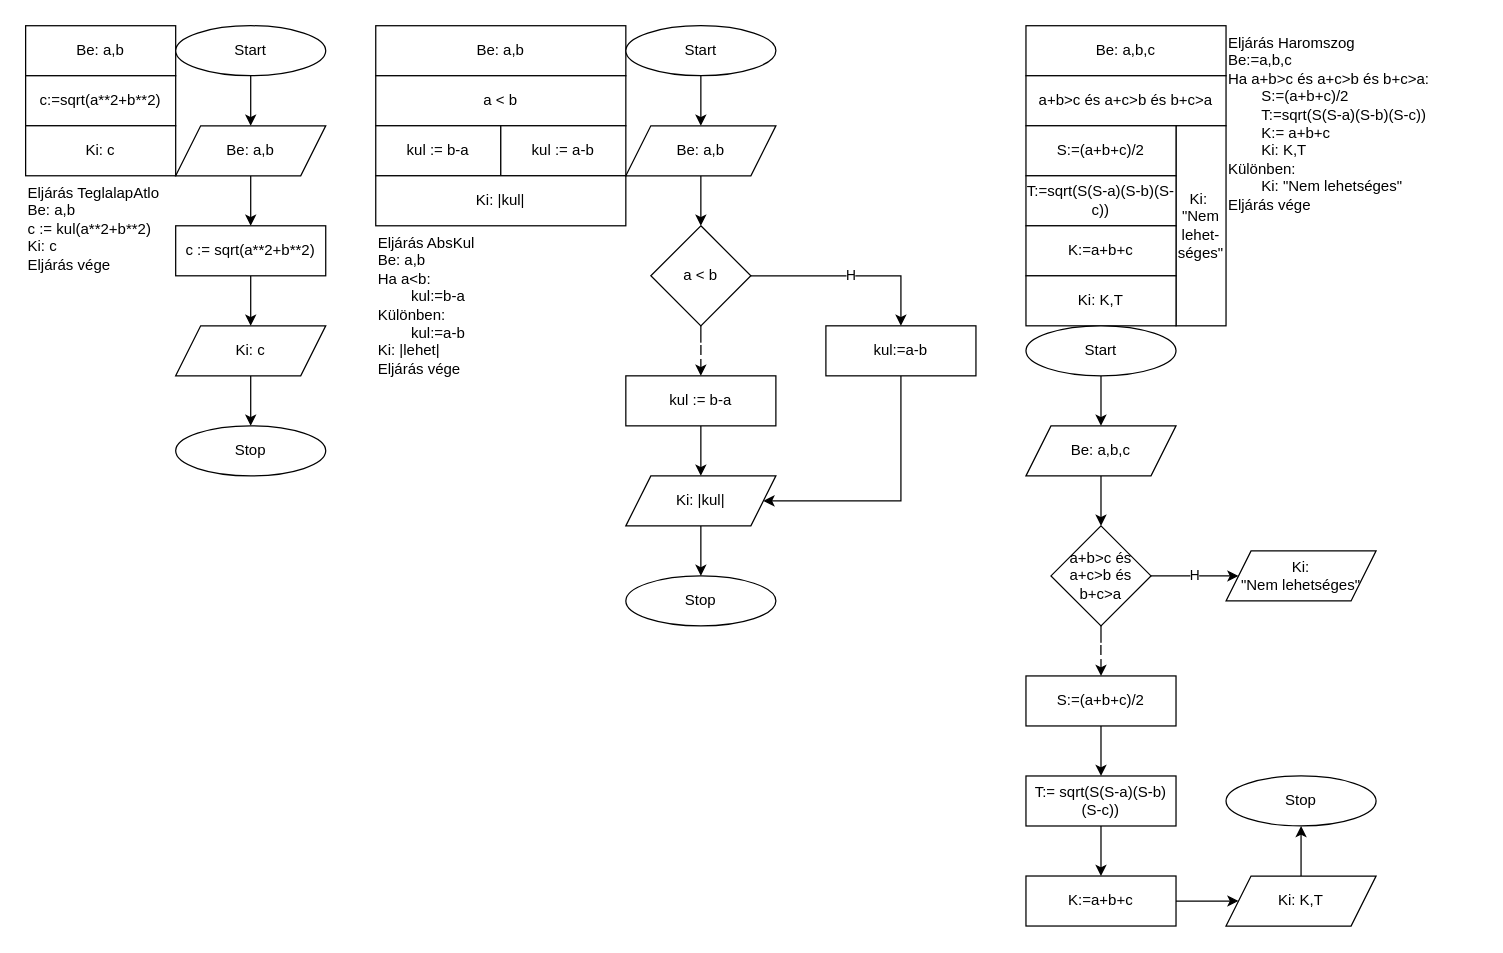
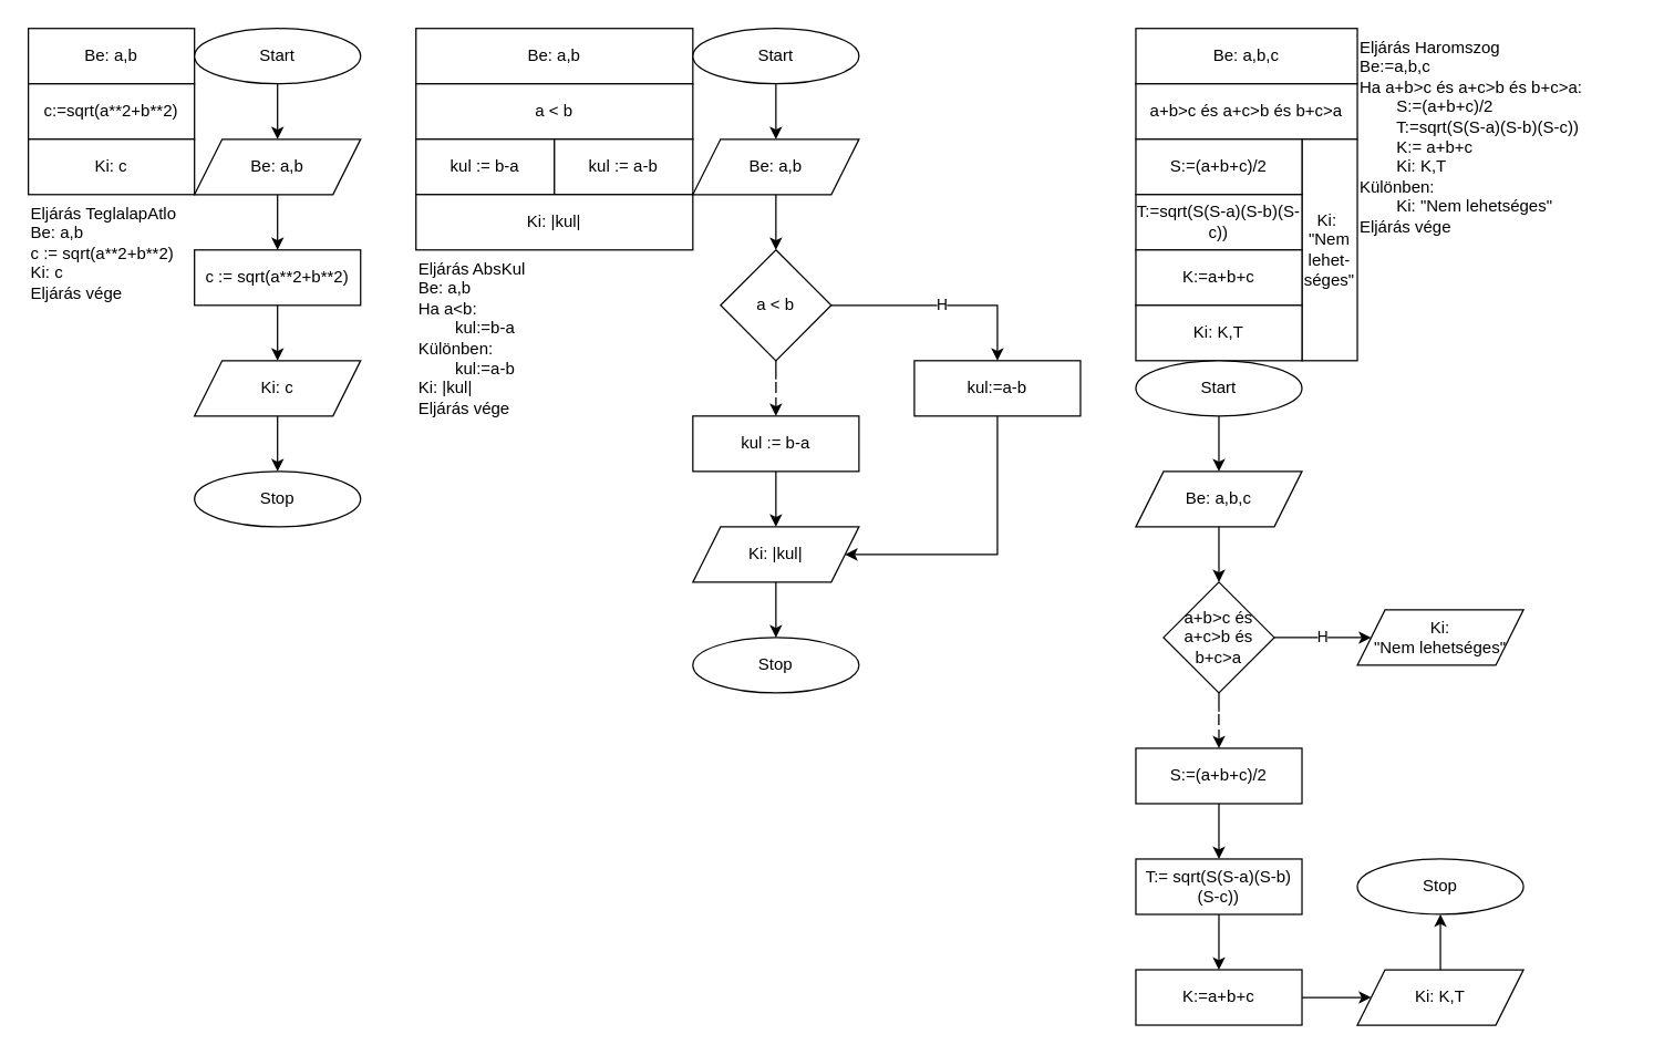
  <mxCell id="0" />
  <mxCell id="1" parent="0" />
  <mxCell id="2" value="Be: a,b" style="rounded=0;whiteSpace=wrap;html=1;" parent="1" vertex="1"><mxGeometry width="120" height="40" as="geometry" x="20" y="20" /></mxCell>
  <mxCell id="3" value="c:=sqrt(a**2+b**2)" style="rounded=0;whiteSpace=wrap;html=1;" parent="1" vertex="1"><mxGeometry y="60" width="120" height="40" as="geometry" x="20" /></mxCell>
  <mxCell id="4" value="Ki: c" style="rounded=0;whiteSpace=wrap;html=1;" parent="1" vertex="1"><mxGeometry y="100" width="120" height="40" as="geometry" x="20" /></mxCell>
  <mxCell id="5" style="edgeStyle=orthogonalEdgeStyle;rounded=0;orthogonalLoop=1;jettySize=auto;html=1;exitX=0.5;exitY=1;exitDx=0;exitDy=0;entryX=0.5;entryY=0;entryDx=0;entryDy=0;" parent="1" source="6" target="8" edge="1"><mxGeometry relative="1" as="geometry" /></mxCell>
  <mxCell id="6" value="Start" style="ellipse;whiteSpace=wrap;html=1;" parent="1" vertex="1"><mxGeometry x="140" width="120" height="40" as="geometry" y="20" /></mxCell>
  <mxCell id="7" style="edgeStyle=orthogonalEdgeStyle;rounded=0;orthogonalLoop=1;jettySize=auto;html=1;entryX=0.5;entryY=0;entryDx=0;entryDy=0;" parent="1" source="8" target="12" edge="1"><mxGeometry relative="1" as="geometry" /></mxCell>
  <mxCell id="8" value="Be: a,b" style="shape=parallelogram;perimeter=parallelogramPerimeter;whiteSpace=wrap;html=1;fixedSize=1;" parent="1" vertex="1"><mxGeometry x="140" y="100" width="120" height="40" as="geometry" /></mxCell>
  <mxCell id="9" style="edgeStyle=orthogonalEdgeStyle;rounded=0;orthogonalLoop=1;jettySize=auto;html=1;entryX=0.5;entryY=0;entryDx=0;entryDy=0;" parent="1" source="10" target="13" edge="1"><mxGeometry relative="1" as="geometry" /></mxCell>
  <mxCell id="10" value="Ki: c" style="shape=parallelogram;perimeter=parallelogramPerimeter;whiteSpace=wrap;html=1;fixedSize=1;" parent="1" vertex="1"><mxGeometry x="140" y="260" width="120" height="40" as="geometry" /></mxCell>
  <mxCell id="11" style="edgeStyle=orthogonalEdgeStyle;rounded=0;orthogonalLoop=1;jettySize=auto;html=1;entryX=0.5;entryY=0;entryDx=0;entryDy=0;" parent="1" source="12" target="10" edge="1"><mxGeometry relative="1" as="geometry" /></mxCell>
  <mxCell id="12" value="c := sqrt(a**2+b**2)" style="rounded=0;whiteSpace=wrap;html=1;" parent="1" vertex="1"><mxGeometry x="140" y="180" width="120" height="40" as="geometry" /></mxCell>
  <mxCell id="13" value="Stop" style="ellipse;whiteSpace=wrap;html=1;" parent="1" vertex="1"><mxGeometry x="140" y="340" width="120" height="40" as="geometry" /></mxCell>
- <mxCell id="14" value="Eljárás TeglalapAtlo&lt;div&gt;Be: a,b&lt;/div&gt;&lt;div&gt;c := kul(a**2+b**2)&lt;/div&gt;&lt;div&gt;Ki: c&lt;/div&gt;&lt;div&gt;Eljárás vége&lt;/div&gt;" style="text;html=1;align=left;verticalAlign=top;whiteSpace=wrap;rounded=0;" parent="1" vertex="1"><mxGeometry y="140" width="120" height="200" as="geometry" x="20" /></mxCell>
+ <mxCell id="14" value="Eljárás TeglalapAtlo&lt;div&gt;Be: a,b&lt;/div&gt;&lt;div&gt;c := sqrt(a**2+b**2)&lt;/div&gt;&lt;div&gt;Ki: c&lt;/div&gt;&lt;div&gt;Eljárás vége&lt;/div&gt;" style="text;html=1;align=left;verticalAlign=top;whiteSpace=wrap;rounded=0;" parent="1" vertex="1"><mxGeometry y="140" width="120" height="200" as="geometry" x="20" /></mxCell>
  <mxCell id="15" value="Be: a,b" style="rounded=0;whiteSpace=wrap;html=1;" parent="1" vertex="1"><mxGeometry x="300" width="200" height="40" as="geometry" y="20" /></mxCell>
  <mxCell id="16" value="a &amp;lt; b" style="rounded=0;whiteSpace=wrap;html=1;" parent="1" vertex="1"><mxGeometry x="300" y="60" width="200" height="40" as="geometry" /></mxCell>
  <mxCell id="17" value="kul := b-a" style="rounded=0;whiteSpace=wrap;html=1;" parent="1" vertex="1"><mxGeometry x="300" y="100" width="100" height="40" as="geometry" /></mxCell>
  <mxCell id="18" value="kul := a-b" style="rounded=0;whiteSpace=wrap;html=1;" parent="1" vertex="1"><mxGeometry x="400" y="100" width="100" height="40" as="geometry" /></mxCell>
  <mxCell id="19" value="Ki: |kul|" style="rounded=0;whiteSpace=wrap;html=1;" parent="1" vertex="1"><mxGeometry x="300" y="140" width="200" height="40" as="geometry" /></mxCell>
- <mxCell id="20" value="Eljárás AbsKul&lt;div&gt;&lt;span style=&quot;background-color: initial;&quot;&gt;Be: a,b&lt;/span&gt;&lt;/div&gt;&lt;div&gt;&lt;span style=&quot;background-color: initial;&quot;&gt;Ha a&amp;lt;b:&lt;/span&gt;&lt;/div&gt;&lt;div&gt;&lt;span style=&quot;background-color: initial;&quot;&gt;&lt;span style=&quot;white-space: pre;&quot;&gt;&#09;&lt;/span&gt;kul:=b-a&lt;br&gt;&lt;/span&gt;&lt;/div&gt;&lt;div&gt;&lt;span style=&quot;background-color: initial;&quot;&gt;Különben:&lt;/span&gt;&lt;/div&gt;&lt;div&gt;&lt;span style=&quot;background-color: initial;&quot;&gt;&lt;span style=&quot;white-space: pre;&quot;&gt;&#09;&lt;/span&gt;kul:=a-b&lt;br&gt;&lt;/span&gt;&lt;/div&gt;&lt;div&gt;&lt;span style=&quot;background-color: initial;&quot;&gt;Ki: |lehet|&lt;/span&gt;&lt;/div&gt;&lt;div&gt;&lt;span style=&quot;background-color: initial;&quot;&gt;Eljárás vége&lt;/span&gt;&lt;br&gt;&lt;/div&gt;" style="text;html=1;align=left;verticalAlign=top;whiteSpace=wrap;rounded=0;" parent="1" vertex="1"><mxGeometry x="300" y="180" width="200" height="240" as="geometry" /></mxCell>
+ <mxCell id="20" value="Eljárás AbsKul&lt;div&gt;&lt;span style=&quot;background-color: initial;&quot;&gt;Be: a,b&lt;/span&gt;&lt;/div&gt;&lt;div&gt;&lt;span style=&quot;background-color: initial;&quot;&gt;Ha a&amp;lt;b:&lt;/span&gt;&lt;/div&gt;&lt;div&gt;&lt;span style=&quot;background-color: initial;&quot;&gt;&lt;span style=&quot;white-space: pre;&quot;&gt;&#09;&lt;/span&gt;kul:=b-a&lt;br&gt;&lt;/span&gt;&lt;/div&gt;&lt;div&gt;&lt;span style=&quot;background-color: initial;&quot;&gt;Különben:&lt;/span&gt;&lt;/div&gt;&lt;div&gt;&lt;span style=&quot;background-color: initial;&quot;&gt;&lt;span style=&quot;white-space: pre;&quot;&gt;&#09;&lt;/span&gt;kul:=a-b&lt;br&gt;&lt;/span&gt;&lt;/div&gt;&lt;div&gt;&lt;span style=&quot;background-color: initial;&quot;&gt;Ki: |kul|&lt;/span&gt;&lt;/div&gt;&lt;div&gt;&lt;span style=&quot;background-color: initial;&quot;&gt;Eljárás vége&lt;/span&gt;&lt;br&gt;&lt;/div&gt;" style="text;html=1;align=left;verticalAlign=top;whiteSpace=wrap;rounded=0;" parent="1" vertex="1"><mxGeometry x="300" y="180" width="200" height="240" as="geometry" /></mxCell>
  <mxCell id="21" value="" style="edgeStyle=orthogonalEdgeStyle;rounded=0;orthogonalLoop=1;jettySize=auto;html=1;" parent="1" source="22" target="24" edge="1"><mxGeometry relative="1" as="geometry" /></mxCell>
  <mxCell id="22" value="Start" style="ellipse;whiteSpace=wrap;html=1;" parent="1" vertex="1"><mxGeometry x="500" width="120" height="40" as="geometry" y="20" /></mxCell>
  <mxCell id="23" value="" style="edgeStyle=orthogonalEdgeStyle;rounded=0;orthogonalLoop=1;jettySize=auto;html=1;" parent="1" source="24" target="27" edge="1"><mxGeometry relative="1" as="geometry" /></mxCell>
  <mxCell id="24" value="Be: a,b" style="shape=parallelogram;perimeter=parallelogramPerimeter;whiteSpace=wrap;html=1;fixedSize=1;" parent="1" vertex="1"><mxGeometry x="500" y="100" width="120" height="40" as="geometry" /></mxCell>
  <mxCell id="25" value="I" style="edgeStyle=orthogonalEdgeStyle;rounded=0;orthogonalLoop=1;jettySize=auto;html=1;exitX=0.5;exitY=1;exitDx=0;exitDy=0;entryX=0.5;entryY=0;entryDx=0;entryDy=0;" parent="1" source="27" target="29" edge="1"><mxGeometry relative="1" as="geometry" /></mxCell>
  <mxCell id="26" value="H" style="edgeStyle=orthogonalEdgeStyle;rounded=0;orthogonalLoop=1;jettySize=auto;html=1;exitX=1;exitY=0.5;exitDx=0;exitDy=0;entryX=0.5;entryY=0;entryDx=0;entryDy=0;" parent="1" source="27" target="31" edge="1"><mxGeometry relative="1" as="geometry" /></mxCell>
  <mxCell id="27" value="a &amp;lt; b" style="rhombus;whiteSpace=wrap;html=1;" parent="1" vertex="1"><mxGeometry x="520" y="180" width="80" height="80" as="geometry" /></mxCell>
  <mxCell id="28" value="" style="edgeStyle=orthogonalEdgeStyle;rounded=0;orthogonalLoop=1;jettySize=auto;html=1;" parent="1" source="29" target="33" edge="1"><mxGeometry relative="1" as="geometry" /></mxCell>
  <mxCell id="29" value="kul := b-a" style="rounded=0;whiteSpace=wrap;html=1;" parent="1" vertex="1"><mxGeometry x="500" y="300" width="120" height="40" as="geometry" /></mxCell>
  <mxCell id="30" style="edgeStyle=orthogonalEdgeStyle;rounded=0;orthogonalLoop=1;jettySize=auto;html=1;entryX=1;entryY=0.5;entryDx=0;entryDy=0;" parent="1" source="31" target="33" edge="1"><mxGeometry relative="1" as="geometry"><Array as="points"><mxPoint x="720" y="400" /></Array></mxGeometry></mxCell>
  <mxCell id="31" value="kul:=a-b" style="rounded=0;whiteSpace=wrap;html=1;" parent="1" vertex="1"><mxGeometry x="660" y="260" width="120" height="40" as="geometry" /></mxCell>
  <mxCell id="32" style="edgeStyle=orthogonalEdgeStyle;rounded=0;orthogonalLoop=1;jettySize=auto;html=1;entryX=0.5;entryY=0;entryDx=0;entryDy=0;" parent="1" source="33" target="34" edge="1"><mxGeometry relative="1" as="geometry" /></mxCell>
  <mxCell id="33" value="Ki: |kul|" style="shape=parallelogram;perimeter=parallelogramPerimeter;whiteSpace=wrap;html=1;fixedSize=1;" parent="1" vertex="1"><mxGeometry x="500" y="380" width="120" height="40" as="geometry" /></mxCell>
  <mxCell id="34" value="Stop" style="ellipse;whiteSpace=wrap;html=1;" parent="1" vertex="1"><mxGeometry x="500" y="460" width="120" height="40" as="geometry" /></mxCell>
  <mxCell id="35" value="Be: a,b,c" style="rounded=0;whiteSpace=wrap;html=1;" parent="1" vertex="1"><mxGeometry x="820" width="160" height="40" as="geometry" y="20" /></mxCell>
  <mxCell id="36" value="a+b&amp;gt;c és a+c&amp;gt;b és b+c&amp;gt;a" style="rounded=0;whiteSpace=wrap;html=1;" parent="1" vertex="1"><mxGeometry x="820" y="60" width="160" height="40" as="geometry" /></mxCell>
  <mxCell id="37" value="Ki:&amp;nbsp;&lt;div&gt;&quot;Nem&lt;/div&gt;&lt;div&gt;lehet-séges&quot;&lt;/div&gt;" style="rounded=0;whiteSpace=wrap;html=1;" parent="1" vertex="1"><mxGeometry x="940" y="100" width="40" height="160" as="geometry" /></mxCell>
  <mxCell id="38" value="S:=(a+b+c)/2" style="rounded=0;whiteSpace=wrap;html=1;" parent="1" vertex="1"><mxGeometry x="820" y="100" width="120" height="40" as="geometry" /></mxCell>
  <mxCell id="39" value="T:=&lt;span style=&quot;background-color: initial;&quot;&gt;sqrt(S(S-a)(S-b)(S-c))&lt;/span&gt;" style="rounded=0;whiteSpace=wrap;html=1;" parent="1" vertex="1"><mxGeometry x="820" y="140" width="120" height="40" as="geometry" /></mxCell>
  <mxCell id="40" value="K:=a+b+c" style="rounded=0;whiteSpace=wrap;html=1;" parent="1" vertex="1"><mxGeometry x="820" y="180" width="120" height="40" as="geometry" /></mxCell>
  <mxCell id="41" value="Ki: K,T" style="rounded=0;whiteSpace=wrap;html=1;" parent="1" vertex="1"><mxGeometry x="820" y="220" width="120" height="40" as="geometry" /></mxCell>
  <mxCell id="42" value="Eljárás Haromszog&lt;div&gt;Be:=a,b,c&lt;/div&gt;&lt;div&gt;Ha a+b&amp;gt;c és a+c&amp;gt;b és b+c&amp;gt;a:&lt;/div&gt;&lt;div&gt;&lt;span style=&quot;white-space: pre;&quot;&gt;&#09;&lt;/span&gt;S:=(a+b+c)/2&lt;br&gt;&lt;/div&gt;&lt;div&gt;&lt;span style=&quot;white-space: pre;&quot;&gt;&#09;&lt;/span&gt;T:=sqrt(S(S-a)(S-b)(S-c))&lt;br&gt;&lt;/div&gt;&lt;div&gt;&lt;span style=&quot;white-space: pre;&quot;&gt;&#09;&lt;/span&gt;K:= a+b+c&lt;br&gt;&lt;/div&gt;&lt;div&gt;&lt;span style=&quot;white-space: pre;&quot;&gt;&#09;&lt;/span&gt;Ki: K,T&lt;br&gt;&lt;/div&gt;&lt;div&gt;Különben:&lt;/div&gt;&lt;div&gt;&lt;span style=&quot;white-space: pre;&quot;&gt;&#09;&lt;/span&gt;Ki: &quot;Nem lehetséges&quot;&lt;br&gt;&lt;/div&gt;&lt;div&gt;Eljárás vége&lt;/div&gt;" style="text;html=1;align=left;verticalAlign=top;whiteSpace=wrap;rounded=0;" parent="1" vertex="1"><mxGeometry x="980" width="200" height="240" as="geometry" y="20" /></mxCell>
  <mxCell id="43" style="edgeStyle=orthogonalEdgeStyle;rounded=0;orthogonalLoop=1;jettySize=auto;html=1;exitX=0.5;exitY=1;exitDx=0;exitDy=0;entryX=0.5;entryY=0;entryDx=0;entryDy=0;" parent="1" source="44" target="46" edge="1"><mxGeometry relative="1" as="geometry" /></mxCell>
  <mxCell id="44" value="Start" style="ellipse;whiteSpace=wrap;html=1;" parent="1" vertex="1"><mxGeometry x="820" y="260" width="120" height="40" as="geometry" /></mxCell>
  <mxCell id="45" style="edgeStyle=orthogonalEdgeStyle;rounded=0;orthogonalLoop=1;jettySize=auto;html=1;exitX=0.5;exitY=1;exitDx=0;exitDy=0;entryX=0.5;entryY=0;entryDx=0;entryDy=0;" parent="1" source="46" target="49" edge="1"><mxGeometry relative="1" as="geometry" /></mxCell>
  <mxCell id="46" value="Be: a,b,c" style="shape=parallelogram;perimeter=parallelogramPerimeter;whiteSpace=wrap;html=1;fixedSize=1;" parent="1" vertex="1"><mxGeometry x="820" y="340" width="120" height="40" as="geometry" /></mxCell>
  <mxCell id="47" value="H" style="edgeStyle=orthogonalEdgeStyle;rounded=0;orthogonalLoop=1;jettySize=auto;html=1;entryX=0;entryY=0.5;entryDx=0;entryDy=0;" parent="1" source="49" target="50" edge="1"><mxGeometry relative="1" as="geometry" /></mxCell>
  <mxCell id="48" value="I" style="edgeStyle=orthogonalEdgeStyle;rounded=0;orthogonalLoop=1;jettySize=auto;html=1;entryX=0.5;entryY=0;entryDx=0;entryDy=0;" parent="1" source="49" target="52" edge="1"><mxGeometry relative="1" as="geometry" /></mxCell>
  <mxCell id="49" value="a+b&amp;gt;c és a+c&amp;gt;b és b+c&amp;gt;a" style="rhombus;whiteSpace=wrap;html=1;" parent="1" vertex="1"><mxGeometry x="840" y="420" width="80" height="80" as="geometry" /></mxCell>
  <mxCell id="50" value="Ki:&lt;div&gt;&quot;Nem lehetséges&quot;&lt;br&gt;&lt;/div&gt;" style="shape=parallelogram;perimeter=parallelogramPerimeter;whiteSpace=wrap;html=1;fixedSize=1;" parent="1" vertex="1"><mxGeometry x="980" y="440" width="120" height="40" as="geometry" /></mxCell>
  <mxCell id="51" style="edgeStyle=orthogonalEdgeStyle;rounded=0;orthogonalLoop=1;jettySize=auto;html=1;exitX=0.5;exitY=1;exitDx=0;exitDy=0;entryX=0.5;entryY=0;entryDx=0;entryDy=0;" parent="1" source="52" target="54" edge="1"><mxGeometry relative="1" as="geometry" /></mxCell>
  <mxCell id="52" value="S:=(a+b+c)/2" style="rounded=0;whiteSpace=wrap;html=1;" parent="1" vertex="1"><mxGeometry x="820" y="540" width="120" height="40" as="geometry" /></mxCell>
  <mxCell id="53" style="edgeStyle=orthogonalEdgeStyle;rounded=0;orthogonalLoop=1;jettySize=auto;html=1;exitX=0.5;exitY=1;exitDx=0;exitDy=0;entryX=0.5;entryY=0;entryDx=0;entryDy=0;" parent="1" source="54" target="56" edge="1"><mxGeometry relative="1" as="geometry" /></mxCell>
  <mxCell id="54" value="T:= sqrt(S(S-a)(S-b)(S-c)&lt;span style=&quot;background-color: initial;&quot;&gt;)&lt;/span&gt;" style="rounded=0;whiteSpace=wrap;html=1;" parent="1" vertex="1"><mxGeometry x="820" y="620" width="120" height="40" as="geometry" /></mxCell>
  <mxCell id="55" style="edgeStyle=orthogonalEdgeStyle;rounded=0;orthogonalLoop=1;jettySize=auto;html=1;exitX=1;exitY=0.5;exitDx=0;exitDy=0;entryX=0;entryY=0.5;entryDx=0;entryDy=0;" parent="1" source="56" target="59" edge="1"><mxGeometry relative="1" as="geometry" /></mxCell>
  <mxCell id="56" value="K:=a+b+c" style="rounded=0;whiteSpace=wrap;html=1;" parent="1" vertex="1"><mxGeometry x="820" y="700" width="120" height="40" as="geometry" /></mxCell>
  <mxCell id="57" value="Stop" style="ellipse;whiteSpace=wrap;html=1;" parent="1" vertex="1"><mxGeometry x="980" y="620" width="120" height="40" as="geometry" /></mxCell>
  <mxCell id="58" style="edgeStyle=orthogonalEdgeStyle;rounded=0;orthogonalLoop=1;jettySize=auto;html=1;entryX=0.5;entryY=1;entryDx=0;entryDy=0;" parent="1" source="59" target="57" edge="1"><mxGeometry relative="1" as="geometry" /></mxCell>
  <mxCell id="59" value="Ki: K,T" style="shape=parallelogram;perimeter=parallelogramPerimeter;whiteSpace=wrap;html=1;fixedSize=1;" parent="1" vertex="1"><mxGeometry x="980" y="700" width="120" height="40" as="geometry" /></mxCell>
